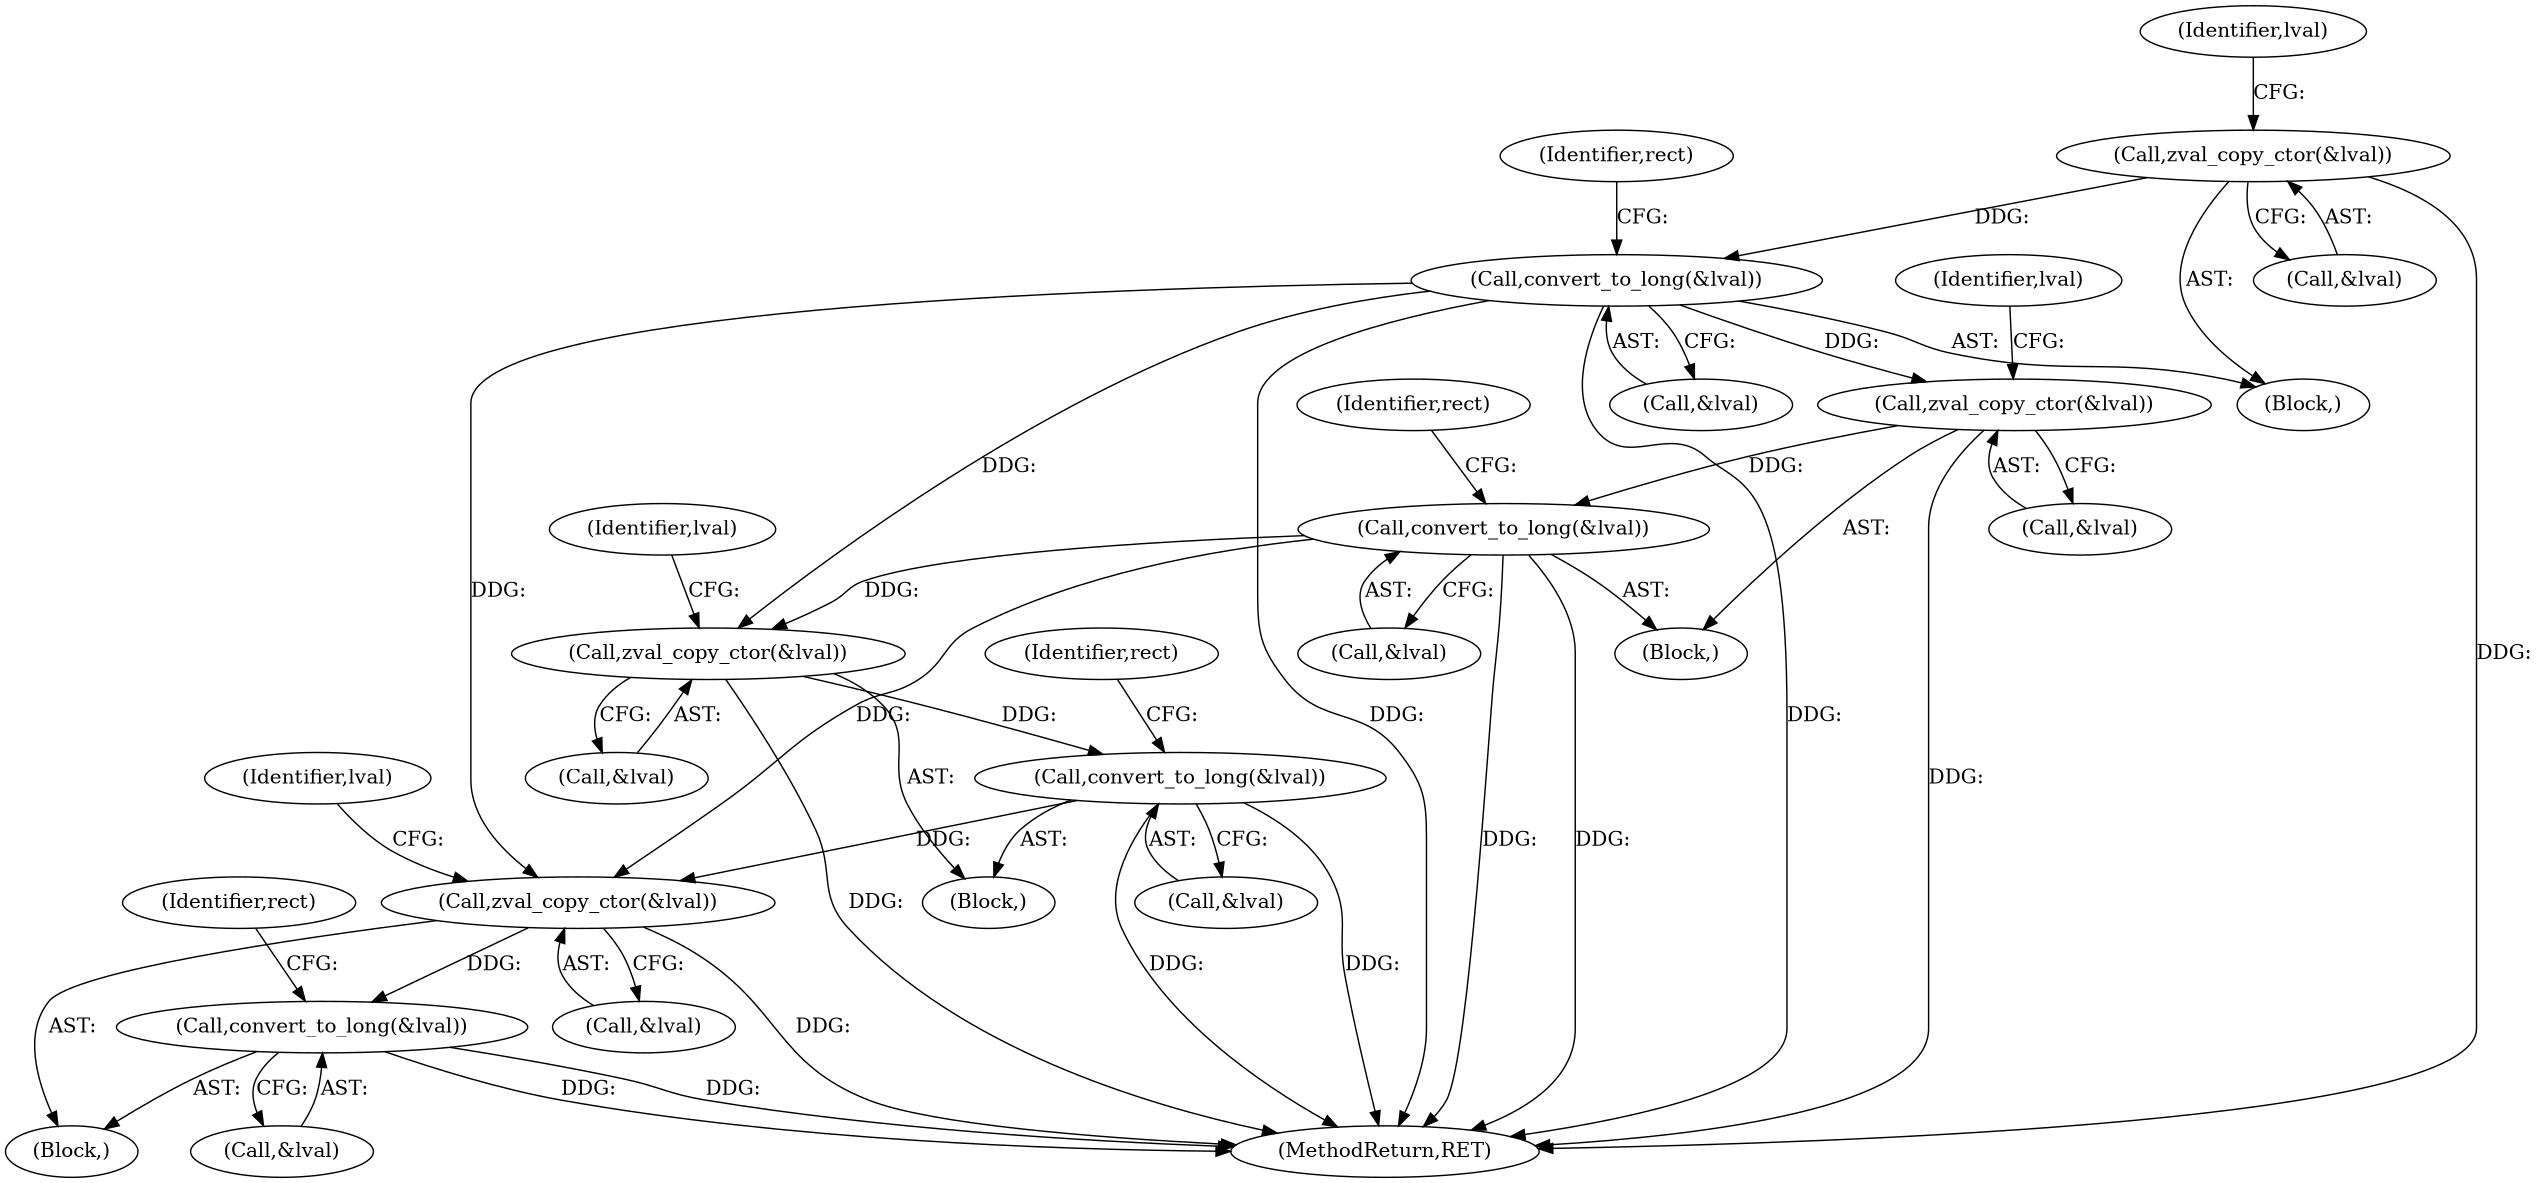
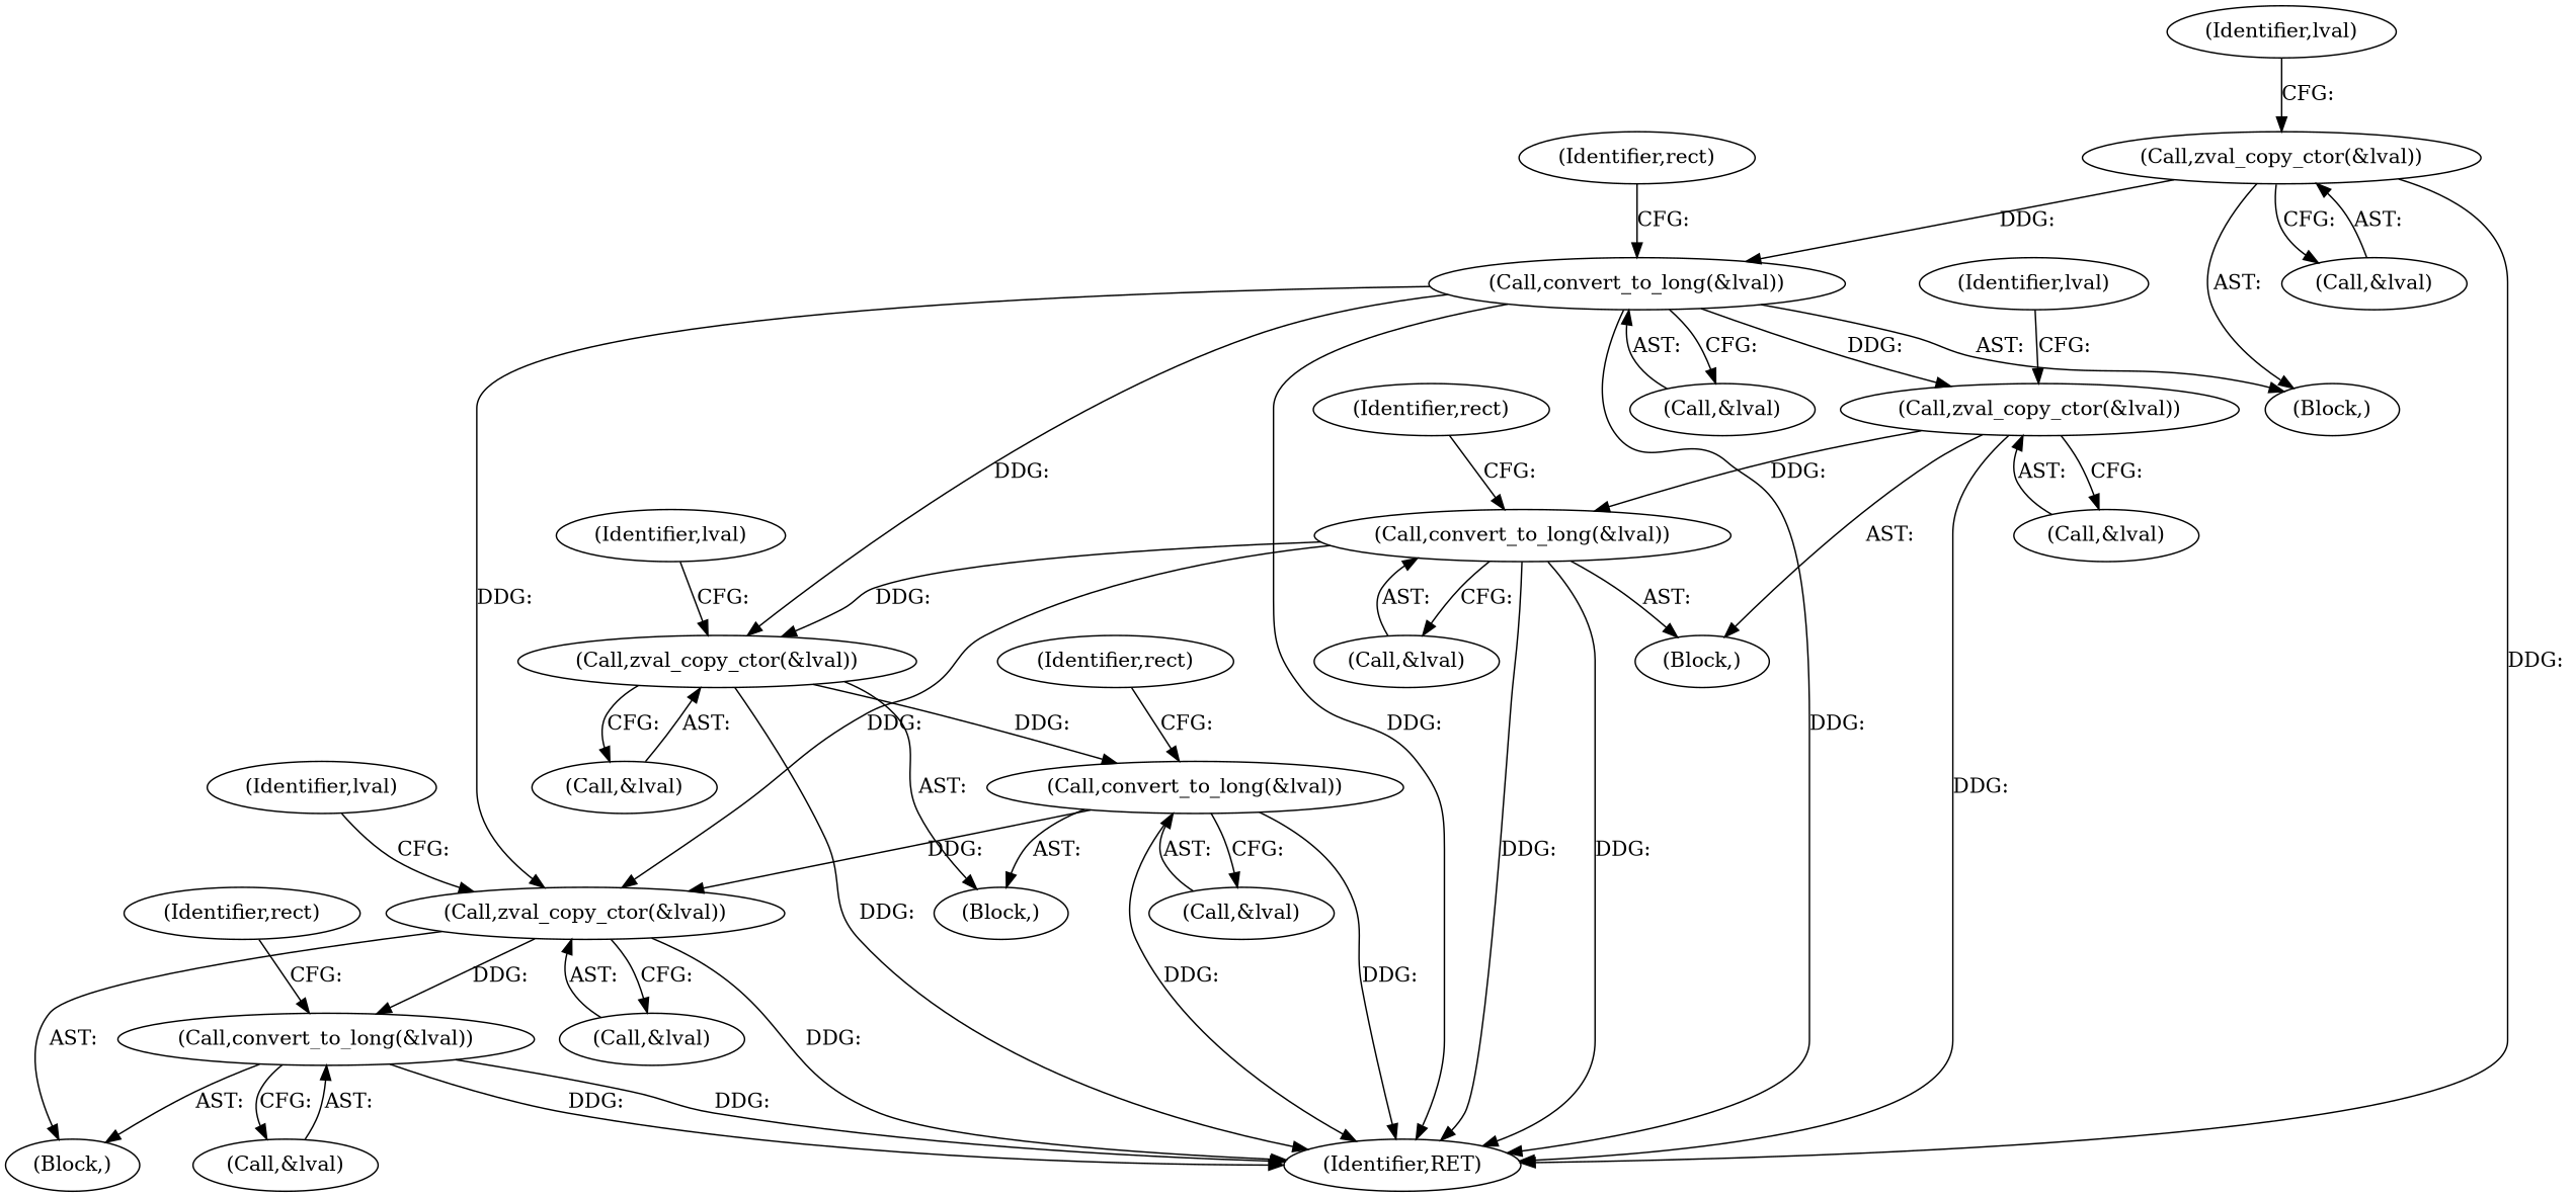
  digraph {
    n1 [label="(Call,zval_copy_ctor(&lval))"]
    n2 [label="(Call,convert_to_long(&lval))"]
    n3 [label="(Call,&lval)"]
-   n4 [label="(MethodReturn,RET)"]
+   n4 [label="(Identifier,RET)"]
    n5 [label="(Block,)"]
    n6 [label="(Call,zval_copy_ctor(&lval))"]
    n7 [label="(Call,zval_copy_ctor(&lval))"]
    n8 [label="(Call,zval_copy_ctor(&lval))"]
    n9 [label="(Call,&lval)"]
    n10 [label="(Call,convert_to_long(&lval))"]
    n11 [label="(Call,&lval)"]
    n12 [label="(Block,)"]
    n13 [label="(Call,&lval)"]
    n14 [label="(Call,convert_to_long(&lval))"]
    n15 [label="(Block,)"]
    n16 [label="(Call,&lval)"]
    n17 [label="(Call,&lval)"]
    n18 [label="(Call,convert_to_long(&lval))"]
    n19 [label="(Block,)"]
    n20 [label="(Call,&lval)"]
    n21 [label="(Call,&lval)"]
    n22 [label="(Identifier,lval)"]
    n23 [label="(Identifier,lval)"]
    n24 [label="(Identifier,lval)"]
    n25 [label="(Identifier,rect)"]
    n26 [label="(Identifier,lval)"]
    n27 [label="(Identifier,rect)"]
    n28 [label="(Identifier,rect)"]
    n29 [label="(Identifier,rect)"]
    n1 -> n2 [label="DDG: "]
    n1 -> n3 [label="CFG: "]
    n1 -> n4 [label="DDG: "]
    n1 -> n5 [label="AST: "]
    n2 -> n4 [label="DDG: "]
    n2 -> n4 [label="DDG: "]
    n2 -> n5 [label="AST: "]
    n2 -> n6 [label="DDG: "]
    n2 -> n7 [label="DDG: "]
    n2 -> n8 [label="DDG: "]
    n2 -> n9 [label="CFG: "]
    n3 -> n1 [label="AST: "]
    n6 -> n4 [label="DDG: "]
    n6 -> n10 [label="DDG: "]
    n6 -> n11 [label="CFG: "]
    n6 -> n12 [label="AST: "]
    n7 -> n4 [label="DDG: "]
    n7 -> n14 [label="DDG: "]
    n7 -> n15 [label="AST: "]
    n7 -> n16 [label="CFG: "]
    n8 -> n4 [label="DDG: "]
    n8 -> n18 [label="DDG: "]
    n8 -> n19 [label="AST: "]
    n8 -> n20 [label="CFG: "]
    n9 -> n2 [label="AST: "]
    n10 -> n4 [label="DDG: "]
    n10 -> n4 [label="DDG: "]
    n10 -> n7 [label="DDG: "]
    n10 -> n8 [label="DDG: "]
    n10 -> n12 [label="AST: "]
    n10 -> n13 [label="CFG: "]
    n11 -> n6 [label="AST: "]
    n13 -> n10 [label="AST: "]
    n14 -> n4 [label="DDG: "]
    n14 -> n4 [label="DDG: "]
    n14 -> n8 [label="DDG: "]
    n14 -> n15 [label="AST: "]
    n14 -> n17 [label="CFG: "]
    n16 -> n7 [label="AST: "]
    n17 -> n14 [label="AST: "]
    n18 -> n4 [label="DDG: "]
    n18 -> n4 [label="DDG: "]
    n18 -> n19 [label="AST: "]
    n18 -> n21 [label="CFG: "]
    n20 -> n8 [label="AST: "]
    n21 -> n18 [label="AST: "]
    n22 -> n7 [label="CFG: "]
    n23 -> n1 [label="CFG: "]
    n24 -> n8 [label="CFG: "]
    n25 -> n18 [label="CFG: "]
    n26 -> n6 [label="CFG: "]
    n27 -> n10 [label="CFG: "]
    n28 -> n14 [label="CFG: "]
    n29 -> n2 [label="CFG: "]
  }
